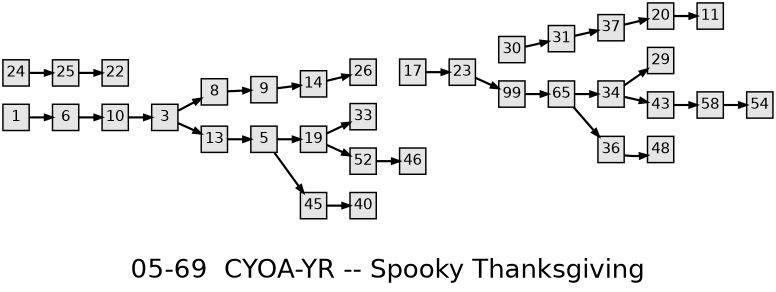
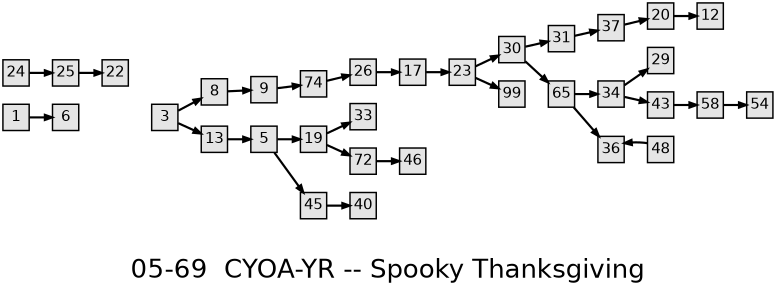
  digraph {
    fontname="DejaVu Sans"
    fontsize=36
    label="05-69  CYOA-YR -- Spooky Thanksgiving"
    nodesep=0.35
    ordering=out
    rankdir=LR
    ranksep=0.45
    node [fillcolor=grey90 fixedsize=true fontname="DejaVu Sans" fontsize=20 labelfloat=true margin="0,0" penwidth=2 regular=true shape=rect style=filled]
    edge [fontname="DejaVu Sans" fontsize=12 labelfloat=true penwidth=3]
    1
    6
-   10
    n4 [label=3]
    8
    13
    9
    5
-   14
+   14 [label=74]
    19
    45
    33
-   52
+   52 [label=72]
    40
    46
    26
    17
    23
    n19 [label=65]
    34
    36
    29
    43
    48
    30
    n26 [label=99]
    31
    20
-   11
+   11 [label=12]
    37
    24
    25
    22
    n34 [label=58]
    54
    1 -> 6
-   6 -> 10
-   10 -> n4
    n4 -> 8
    n4 -> 13
    8 -> 9
    13 -> 5
    9 -> 14
    5 -> 19
    5 -> 45
    14 -> 26
    19 -> 33
    19 -> 52
    45 -> 40
    52 -> 46
+   26 -> 17
    17 -> 23
+   23 -> 30
    23 -> n26
    n19 -> 34
    n19 -> 36
    34 -> 29
    34 -> 43
-   36 -> 48
+   48 -> 36
    43 -> n34
    30 -> 31
-   n26 -> n19
+   30 -> n19
    31 -> 37
    20 -> 11
    37 -> 20
    24 -> 25
    25 -> 22
    n34 -> 54
  }
